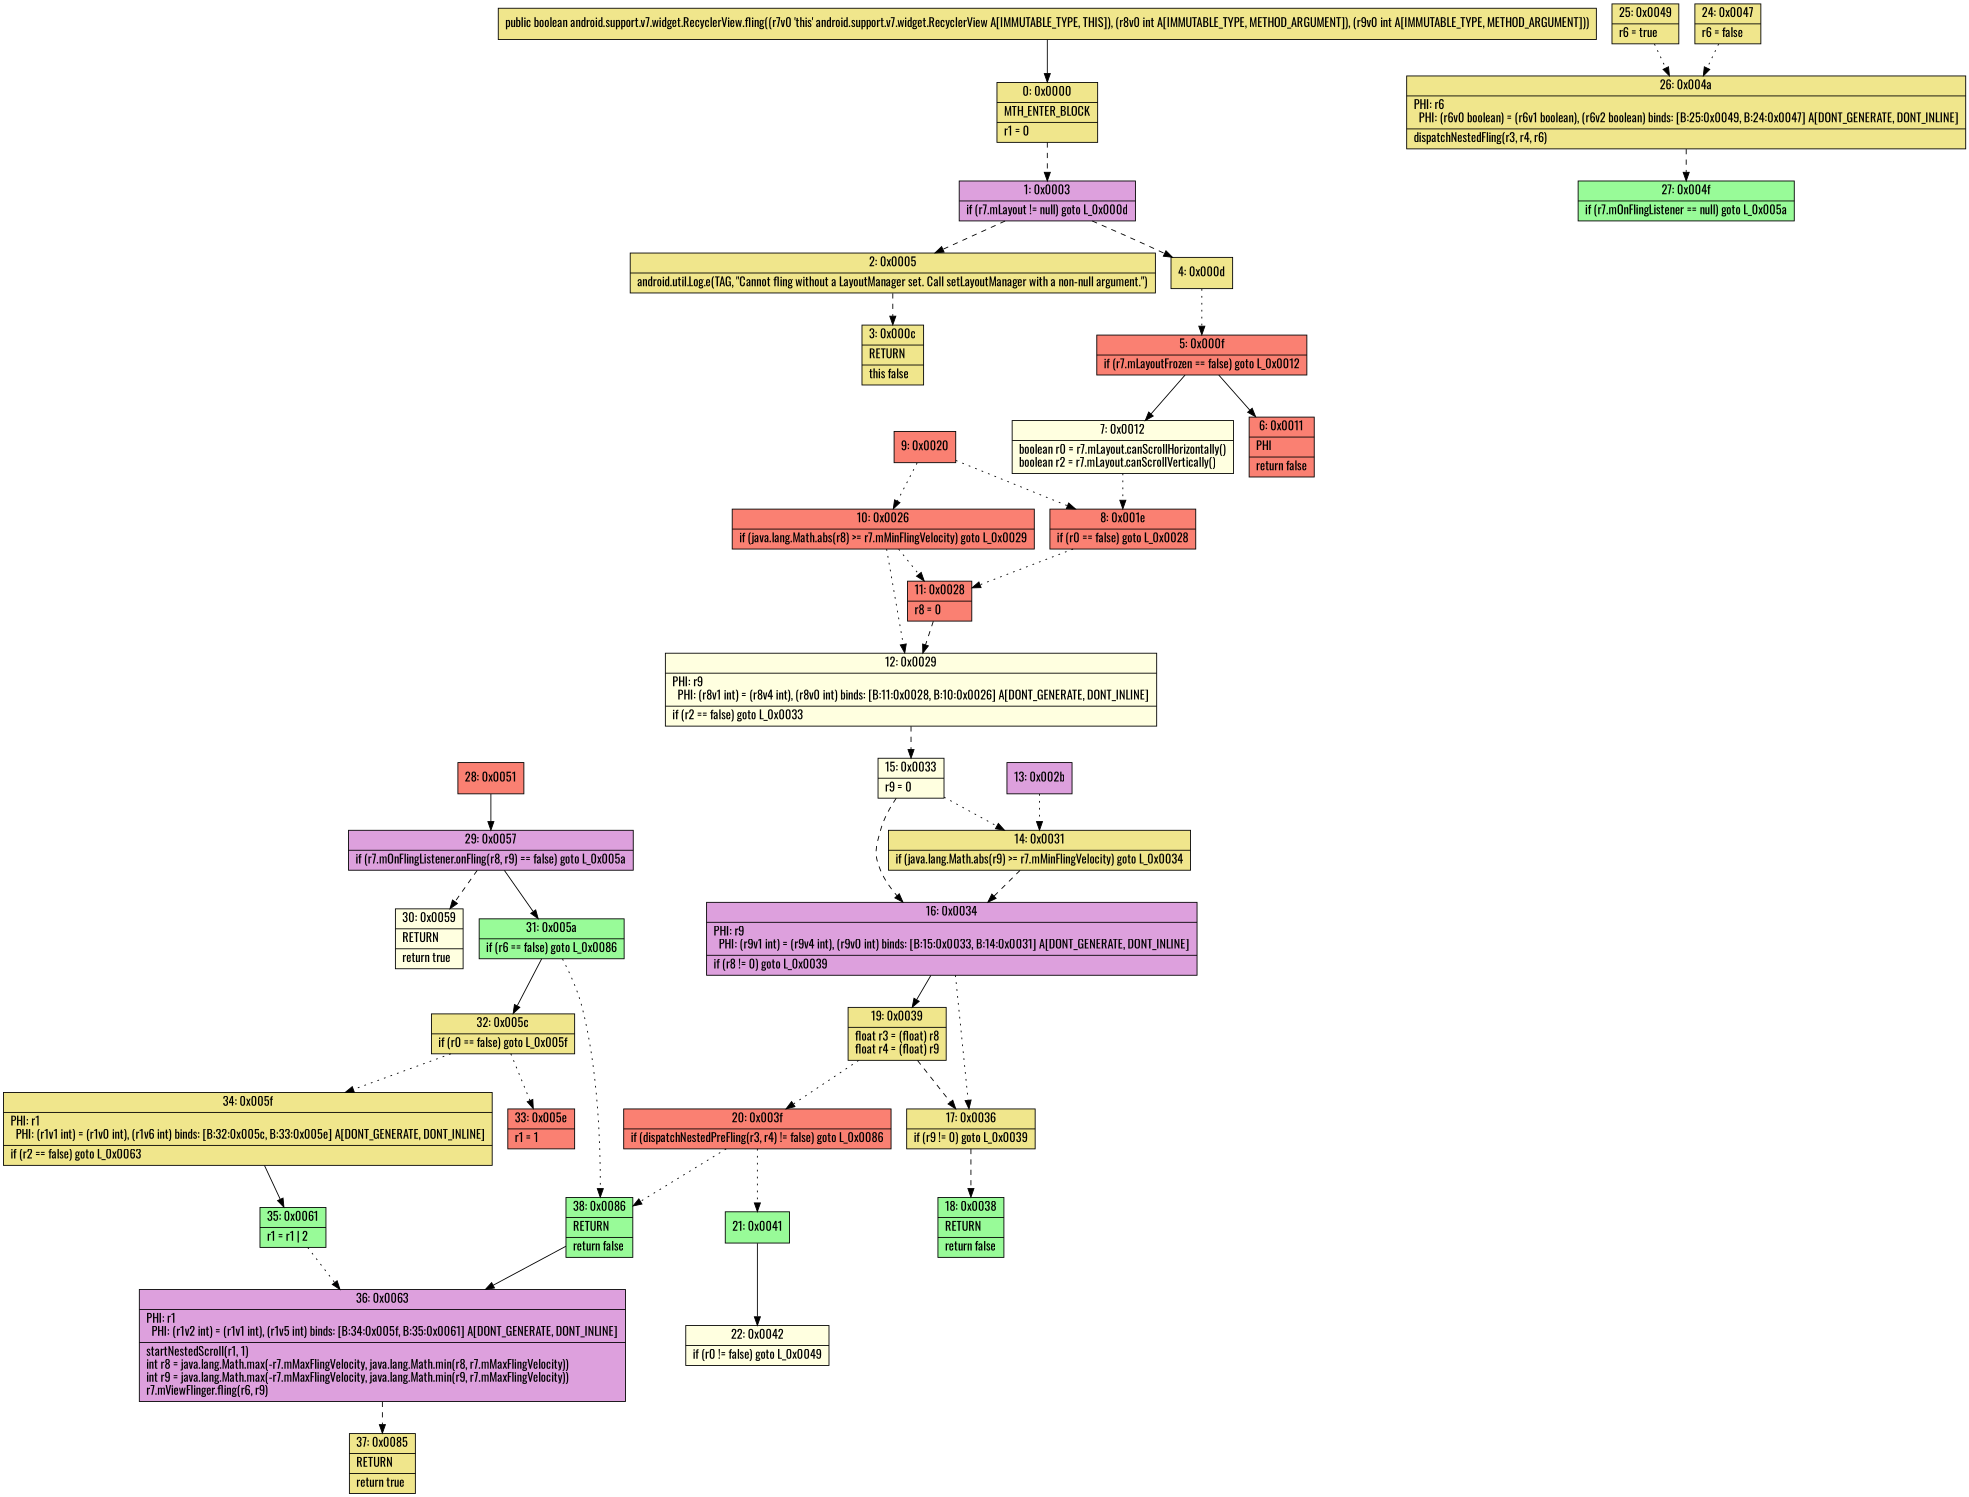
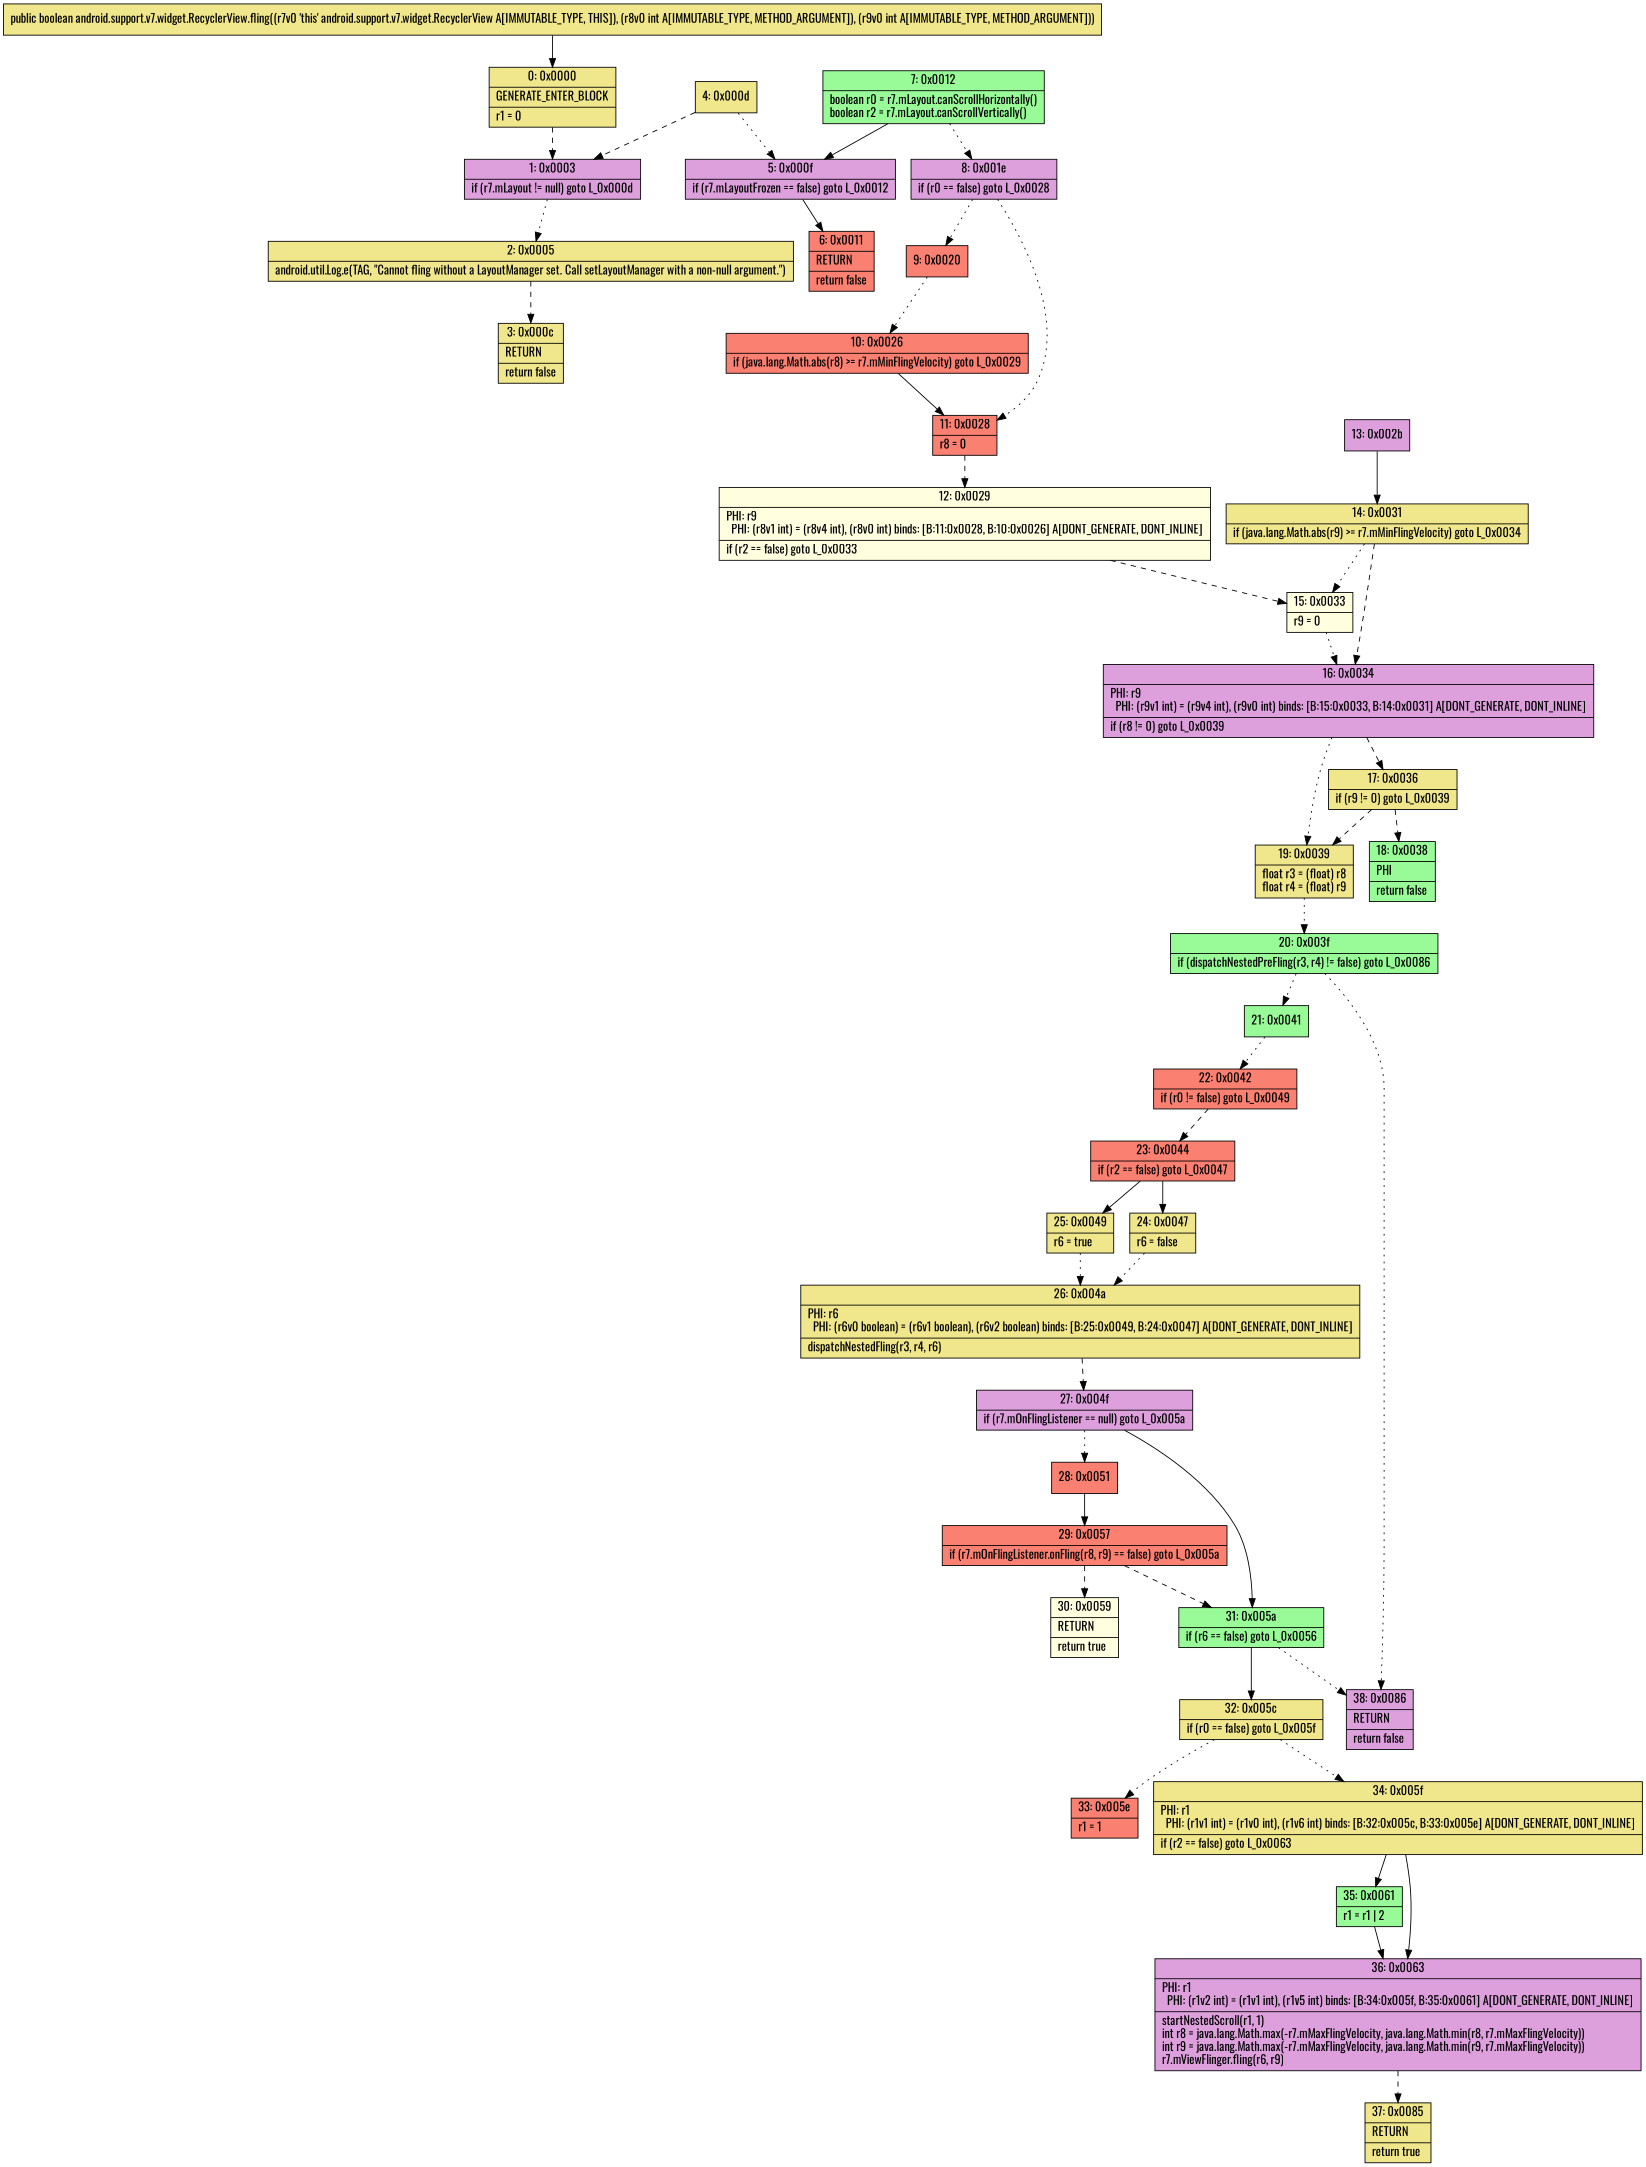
  digraph {
    fontname=Oswald
    node [fillcolor=khaki fontname=Oswald shape=record style=filled]
    edge [fontname=Oswald style=dotted]
-   n1 [label="{0\:\ 0x0000|MTH_ENTER_BLOCK\l|r1 = 0\l}"]
+   n1 [label="{0\:\ 0x0000|GENERATE_ENTER_BLOCK\l|r1 = 0\l}"]
    n2 [fillcolor=plum label="{1\:\ 0x0003|if (r7.mLayout != null) goto L_0x000d\l}"]
    n3 [label="{2\:\ 0x0005|android.util.Log.e(TAG, \"Cannot fling without a LayoutManager set. Call setLayoutManager with a non\-null argument.\")\l}"]
    n4 [label="{4\:\ 0x000d}"]
-   n5 [label="{3\:\ 0x000c|RETURN\l|this false\l}"]
-   n6 [fillcolor=salmon label="{5\:\ 0x000f|if (r7.mLayoutFrozen == false) goto L_0x0012\l}"]
-   n7 [fillcolor=salmon label="{6\:\ 0x0011|PHI\l|return false\l}"]
-   n8 [fillcolor=lightyellow label="{7\:\ 0x0012|boolean r0 = r7.mLayout.canScrollHorizontally()\lboolean r2 = r7.mLayout.canScrollVertically()\l}"]
-   n9 [fillcolor=salmon label="{8\:\ 0x001e|if (r0 == false) goto L_0x0028\l}"]
+   n5 [label="{3\:\ 0x000c|RETURN\l|return false\l}"]
+   n6 [fillcolor=plum label="{5\:\ 0x000f|if (r7.mLayoutFrozen == false) goto L_0x0012\l}"]
+   n7 [fillcolor=salmon label="{6\:\ 0x0011|RETURN\l|return false\l}"]
+   n8 [fillcolor=palegreen label="{7\:\ 0x0012|boolean r0 = r7.mLayout.canScrollHorizontally()\lboolean r2 = r7.mLayout.canScrollVertically()\l}"]
+   n9 [fillcolor=plum label="{8\:\ 0x001e|if (r0 == false) goto L_0x0028\l}"]
    n10 [fillcolor=salmon label="{9\:\ 0x0020}"]
    n11 [fillcolor=salmon label="{11\:\ 0x0028|r8 = 0\l}"]
    n12 [fillcolor=salmon label="{10\:\ 0x0026|if (java.lang.Math.abs(r8) \>= r7.mMinFlingVelocity) goto L_0x0029\l}"]
    n13 [fillcolor=lightyellow label="{12\:\ 0x0029|PHI: r9 \l  PHI: (r8v1 int) = (r8v4 int), (r8v0 int) binds: [B:11:0x0028, B:10:0x0026] A[DONT_GENERATE, DONT_INLINE]\l|if (r2 == false) goto L_0x0033\l}"]
    n14 [fillcolor=lightyellow label="{15\:\ 0x0033|r9 = 0\l}"]
    n15 [fillcolor=plum label="{13\:\ 0x002b}"]
    n16 [label="{14\:\ 0x0031|if (java.lang.Math.abs(r9) \>= r7.mMinFlingVelocity) goto L_0x0034\l}"]
    n17 [fillcolor=plum label="{16\:\ 0x0034|PHI: r9 \l  PHI: (r9v1 int) = (r9v4 int), (r9v0 int) binds: [B:15:0x0033, B:14:0x0031] A[DONT_GENERATE, DONT_INLINE]\l|if (r8 != 0) goto L_0x0039\l}"]
    n18 [label="{17\:\ 0x0036|if (r9 != 0) goto L_0x0039\l}"]
    n19 [label="{19\:\ 0x0039|float r3 = (float) r8\lfloat r4 = (float) r9\l}"]
-   n20 [fillcolor=palegreen label="{18\:\ 0x0038|RETURN\l|return false\l}"]
-   n21 [fillcolor=salmon label="{20\:\ 0x003f|if (dispatchNestedPreFling(r3, r4) != false) goto L_0x0086\l}"]
+   n20 [fillcolor=palegreen label="{18\:\ 0x0038|PHI\l|return false\l}"]
+   n21 [fillcolor=palegreen label="{20\:\ 0x003f|if (dispatchNestedPreFling(r3, r4) != false) goto L_0x0086\l}"]
    n22 [fillcolor=palegreen label="{21\:\ 0x0041}"]
-   n23 [fillcolor=palegreen label="{38\:\ 0x0086|RETURN\l|return false\l}"]
-   n24 [fillcolor=lightyellow label="{22\:\ 0x0042|if (r0 != false) goto L_0x0049\l}"]
+   n23 [fillcolor=plum label="{38\:\ 0x0086|RETURN\l|return false\l}"]
+   n24 [fillcolor=salmon label="{22\:\ 0x0042|if (r0 != false) goto L_0x0049\l}"]
+   n25 [fillcolor=salmon label="{23\:\ 0x0044|if (r2 == false) goto L_0x0047\l}"]
    n26 [label="{25\:\ 0x0049|r6 = true\l}"]
    n27 [label="{24\:\ 0x0047|r6 = false\l}"]
    n28 [label="{26\:\ 0x004a|PHI: r6 \l  PHI: (r6v0 boolean) = (r6v1 boolean), (r6v2 boolean) binds: [B:25:0x0049, B:24:0x0047] A[DONT_GENERATE, DONT_INLINE]\l|dispatchNestedFling(r3, r4, r6)\l}"]
-   n29 [fillcolor=palegreen label="{27\:\ 0x004f|if (r7.mOnFlingListener == null) goto L_0x005a\l}"]
+   n29 [fillcolor=plum label="{27\:\ 0x004f|if (r7.mOnFlingListener == null) goto L_0x005a\l}"]
    n30 [fillcolor=salmon label="{28\:\ 0x0051}"]
-   n31 [fillcolor=palegreen label="{31\:\ 0x005a|if (r6 == false) goto L_0x0086\l}"]
-   n32 [fillcolor=plum label="{29\:\ 0x0057|if (r7.mOnFlingListener.onFling(r8, r9) == false) goto L_0x005a\l}"]
+   n31 [fillcolor=palegreen label="{31\:\ 0x005a|if (r6 == false) goto L_0x0056\l}"]
+   n32 [fillcolor=salmon label="{29\:\ 0x0057|if (r7.mOnFlingListener.onFling(r8, r9) == false) goto L_0x005a\l}"]
    n33 [label="{32\:\ 0x005c|if (r0 == false) goto L_0x005f\l}"]
    n34 [fillcolor=lightyellow label="{30\:\ 0x0059|RETURN\l|return true\l}"]
    n35 [fillcolor=salmon label="{33\:\ 0x005e|r1 = 1\l}"]
    n36 [label="{34\:\ 0x005f|PHI: r1 \l  PHI: (r1v1 int) = (r1v0 int), (r1v6 int) binds: [B:32:0x005c, B:33:0x005e] A[DONT_GENERATE, DONT_INLINE]\l|if (r2 == false) goto L_0x0063\l}"]
    n37 [fillcolor=palegreen label="{35\:\ 0x0061|r1 = r1 \| 2\l}"]
    n38 [fillcolor=plum label="{36\:\ 0x0063|PHI: r1 \l  PHI: (r1v2 int) = (r1v1 int), (r1v5 int) binds: [B:34:0x005f, B:35:0x0061] A[DONT_GENERATE, DONT_INLINE]\l|startNestedScroll(r1, 1)\lint r8 = java.lang.Math.max(\-r7.mMaxFlingVelocity, java.lang.Math.min(r8, r7.mMaxFlingVelocity))\lint r9 = java.lang.Math.max(\-r7.mMaxFlingVelocity, java.lang.Math.min(r9, r7.mMaxFlingVelocity))\lr7.mViewFlinger.fling(r6, r9)\l}"]
    n39 [label="{37\:\ 0x0085|RETURN\l|return true\l}"]
    n40 [label="{public boolean android.support.v7.widget.RecyclerView.fling((r7v0 'this' android.support.v7.widget.RecyclerView A[IMMUTABLE_TYPE, THIS]), (r8v0 int A[IMMUTABLE_TYPE, METHOD_ARGUMENT]), (r9v0 int A[IMMUTABLE_TYPE, METHOD_ARGUMENT])) }"]
    n1 -> n2 [style=dashed]
-   n2 -> n3 [style=dashed]
-   n2 -> n4 [style=dashed]
+   n2 -> n3
+   n4 -> n2 [style=dashed]
    n3 -> n5 [style=dashed]
    n4 -> n6
    n6 -> n7 [style=solid]
-   n6 -> n8 [style=solid]
+   n8 -> n6 [style=solid]
    n8 -> n9
-   n10 -> n9
+   n9 -> n10
    n9 -> n11
    n10 -> n12
    n11 -> n13 [style=dashed]
-   n12 -> n11
-   n12 -> n13
+   n12 -> n11 [style=solid]
    n13 -> n14 [style=dashed]
-   n14 -> n17 [style=dashed]
-   n15 -> n16
-   n14 -> n16
+   n14 -> n17
+   n15 -> n16 [style=solid]
+   n16 -> n14
    n16 -> n17 [style=dashed]
-   n17 -> n18
-   n17 -> n19 [style=solid]
-   n19 -> n18 [style=dashed]
+   n17 -> n18 [style=dashed]
+   n17 -> n19
+   n18 -> n19 [style=dashed]
    n18 -> n20 [style=dashed]
    n19 -> n21
    n21 -> n22
    n21 -> n23
-   n22 -> n24 [style=solid]
+   n22 -> n24
+   n24 -> n25 [style=dashed]
+   n25 -> n26 [style=solid]
+   n25 -> n27 [style=solid]
    n26 -> n28
    n27 -> n28
    n28 -> n29 [style=dashed]
+   n29 -> n30
+   n29 -> n31 [style=solid]
    n30 -> n32 [style=solid]
    n31 -> n23
    n31 -> n33 [style=solid]
-   n32 -> n31 [style=solid]
+   n32 -> n31 [style=dashed]
    n32 -> n34 [style=dashed]
    n33 -> n35
    n33 -> n36
    n36 -> n37 [style=solid]
-   n23 -> n38 [style=solid]
-   n37 -> n38
+   n36 -> n38 [style=solid]
+   n37 -> n38 [style=solid]
    n38 -> n39 [style=dashed]
    n40 -> n1 [style=solid]
  }
